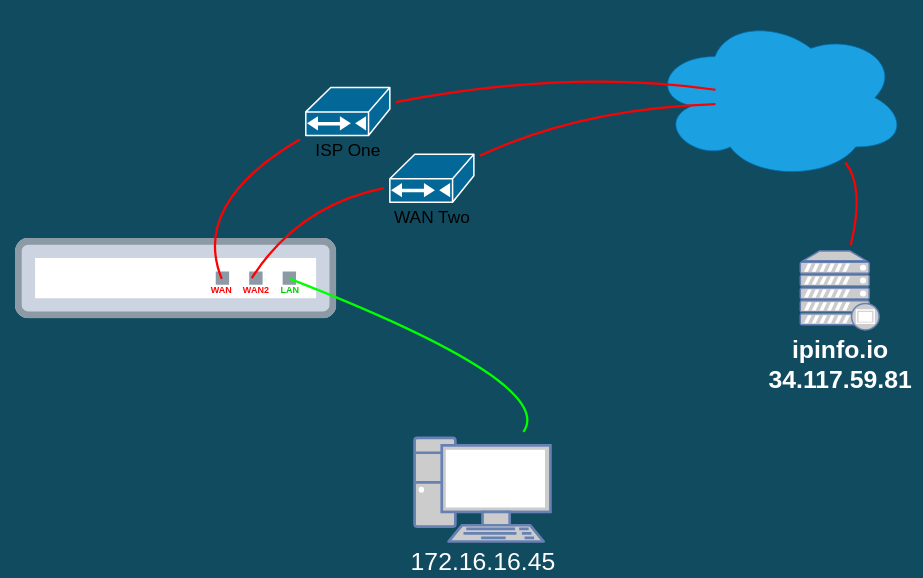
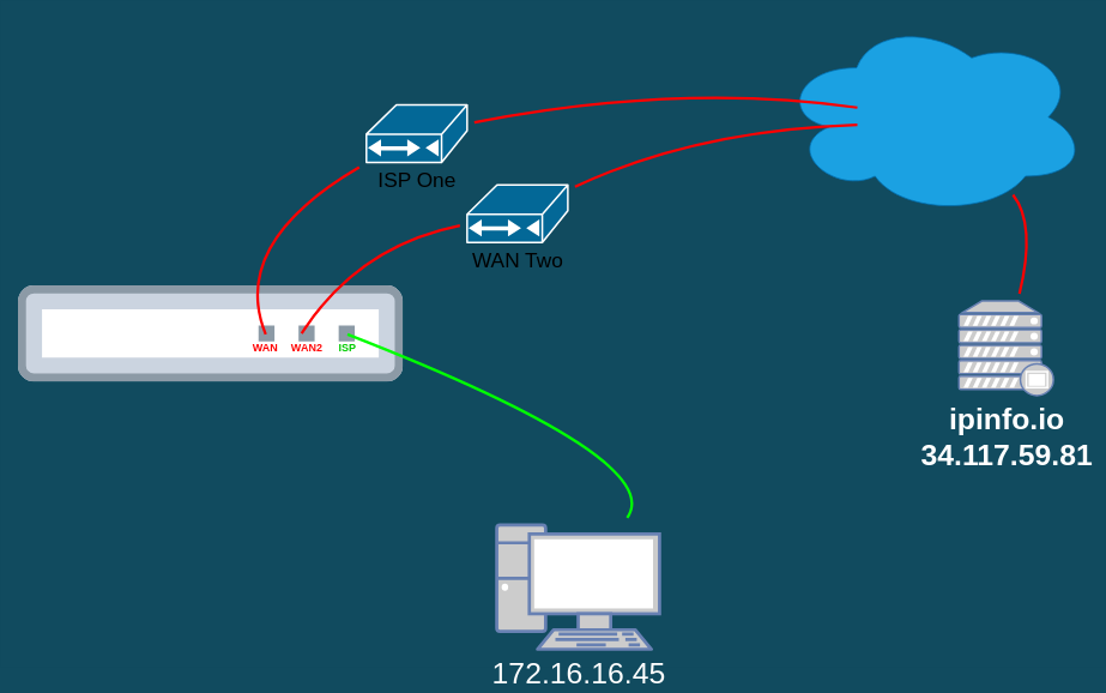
  <mxCell id="0" />
  <mxCell id="1" parent="0" />
  <mxCell id="2" value="" style="ellipse;shape=cloud;whiteSpace=wrap;html=1;hachureGap=4;fillColor=#1ba1e2;fontColor=#ffffff;strokeColor=#006EAF;" parent="1" vertex="1"><mxGeometry x="867" y="20" width="341" height="219" as="geometry" /></mxCell>
  <mxCell id="3" value="" style="group" parent="1" vertex="1" connectable="0"><mxGeometry x="20" y="317" width="428" height="107" as="geometry" /></mxCell>
  <mxCell id="4" value="" style="aspect=fixed;perimeter=ellipsePerimeter;html=1;align=center;fontSize=12;verticalAlign=top;shadow=0;dashed=0;image;image=img/lib/cumulus/switch_bare_metal_empty.svg;rounded=0;sketch=0;hachureGap=4;fillColor=#F45B69;strokeColor=#028090;fontColor=#E4FDE1;labelBackgroundColor=#114B5F;connectable=0;" parent="3" vertex="1"><mxGeometry width="428" height="107" as="geometry" /></mxCell>
  <mxCell id="5" value="" style="shape=image;imageAspect=0;aspect=fixed;verticalLabelPosition=bottom;verticalAlign=top;rounded=0;labelBackgroundColor=none;sketch=0;hachureGap=4;fontSize=30;fontColor=#1A1A1A;strokeColor=#028090;fillColor=#F45B69;image=https://upload.wikimedia.org/wikipedia/commons/thumb/b/b9/PfSense_logo.png/1200px-PfSense_logo.png;" parent="3" vertex="1"><mxGeometry x="40" y="26" width="186.93" height="55" as="geometry" /></mxCell>
  <mxCell id="6" value="WAN" style="text;strokeColor=none;fillColor=none;html=1;align=center;verticalAlign=middle;whiteSpace=wrap;rounded=0;hachureGap=4;fontColor=#FF0000;fontStyle=1" parent="3" vertex="1"><mxGeometry x="245" y="54" width="60" height="30" as="geometry" /></mxCell>
  <mxCell id="7" value="&lt;font color=&quot;#ff0808&quot;&gt;WAN2&lt;/font&gt;" style="text;strokeColor=none;fillColor=none;html=1;align=center;verticalAlign=middle;whiteSpace=wrap;rounded=0;hachureGap=4;fontColor=#0000FF;fontStyle=1" parent="3" vertex="1"><mxGeometry x="291" y="54" width="60" height="30" as="geometry" /></mxCell>
- <mxCell id="8" value="LAN" style="text;strokeColor=none;fillColor=none;html=1;align=center;verticalAlign=middle;whiteSpace=wrap;rounded=0;hachureGap=4;fontColor=#00CC00;fontStyle=1" parent="3" vertex="1"><mxGeometry x="336" y="54" width="60" height="30" as="geometry" /></mxCell>
+ <mxCell id="8" value="ISP" style="text;strokeColor=none;fillColor=none;html=1;align=center;verticalAlign=middle;whiteSpace=wrap;rounded=0;hachureGap=4;fontColor=#00CC00;fontStyle=1" parent="3" vertex="1"><mxGeometry x="336" y="54" width="60" height="30" as="geometry" /></mxCell>
  <mxCell id="9" style="edgeStyle=none;shape=connector;curved=1;rounded=0;comic=0;orthogonalLoop=1;jettySize=auto;html=1;labelBackgroundColor=default;strokeColor=#FF0000;strokeWidth=3;fontFamily=Helvetica;fontSize=11;fontColor=#05F034;endArrow=none;endFill=0;startSize=14;endSize=14;sourcePerimeterSpacing=8;targetPerimeterSpacing=8;fillColor=#bac8d3;" parent="1" source="11" edge="1"><mxGeometry relative="1" as="geometry"><Array as="points"><mxPoint x="756" y="91" /></Array><mxPoint x="953" y="118.992" as="targetPoint" /></mxGeometry></mxCell>
  <mxCell id="10" style="edgeStyle=none;shape=connector;curved=1;rounded=0;comic=0;orthogonalLoop=1;jettySize=auto;html=1;entryX=0.5;entryY=0;entryDx=0;entryDy=0;labelBackgroundColor=default;strokeColor=#FF0000;strokeWidth=3;fontFamily=Helvetica;fontSize=11;fontColor=#05F034;endArrow=none;endFill=0;startSize=14;endSize=14;sourcePerimeterSpacing=8;targetPerimeterSpacing=8;fillColor=#bac8d3;" parent="1" source="11" target="6" edge="1"><mxGeometry relative="1" as="geometry"><Array as="points"><mxPoint x="254" y="270" /></Array></mxGeometry></mxCell>
  <mxCell id="11" value="&lt;font style=&quot;font-size: 23px&quot;&gt;ISP One&lt;/font&gt;" style="shape=mxgraph.cisco.modems_and_phones.cable_modem;html=1;pointerEvents=1;dashed=0;fillColor=#036897;strokeColor=#ffffff;strokeWidth=2;verticalLabelPosition=bottom;verticalAlign=top;align=center;outlineConnect=0;" parent="1" vertex="1"><mxGeometry x="407" y="116" width="112" height="64" as="geometry" /></mxCell>
  <mxCell id="12" style="edgeStyle=none;shape=connector;curved=1;rounded=0;comic=0;orthogonalLoop=1;jettySize=auto;html=1;entryX=0.4;entryY=-0.033;entryDx=0;entryDy=0;entryPerimeter=0;labelBackgroundColor=default;strokeColor=#FF0000;strokeWidth=3;fontFamily=Helvetica;fontSize=11;fontColor=#05F034;endArrow=none;endFill=0;startSize=14;endSize=14;sourcePerimeterSpacing=8;targetPerimeterSpacing=8;fillColor=#bac8d3;" parent="1" source="14" target="7" edge="1"><mxGeometry relative="1" as="geometry"><Array as="points"><mxPoint x="397" y="273" /></Array></mxGeometry></mxCell>
  <mxCell id="13" style="edgeStyle=none;shape=connector;curved=1;rounded=0;comic=0;orthogonalLoop=1;jettySize=auto;html=1;labelBackgroundColor=default;strokeColor=#FF0000;strokeWidth=3;fontFamily=Helvetica;fontSize=11;fontColor=#05F034;endArrow=none;endFill=0;startSize=14;endSize=14;sourcePerimeterSpacing=8;targetPerimeterSpacing=8;fillColor=#bac8d3;" parent="1" source="14" edge="1"><mxGeometry relative="1" as="geometry"><Array as="points"><mxPoint x="773" y="144" /></Array><mxPoint x="953" y="138.086" as="targetPoint" /></mxGeometry></mxCell>
  <mxCell id="14" value="&lt;font style=&quot;font-size: 23px&quot;&gt;WAN Two&lt;/font&gt;" style="shape=mxgraph.cisco.modems_and_phones.cable_modem;html=1;pointerEvents=1;dashed=0;fillColor=#036897;strokeColor=#ffffff;strokeWidth=2;verticalLabelPosition=bottom;verticalAlign=top;align=center;outlineConnect=0;" parent="1" vertex="1"><mxGeometry x="519" y="205" width="112" height="64" as="geometry" /></mxCell>
  <mxCell id="15" style="edgeStyle=none;shape=connector;curved=1;rounded=0;comic=0;orthogonalLoop=1;jettySize=auto;html=1;labelBackgroundColor=default;strokeColor=#00FF00;strokeWidth=3;fontFamily=Helvetica;fontSize=33;fontColor=#FFFFFF;endArrow=none;endFill=0;startSize=14;endSize=14;sourcePerimeterSpacing=8;targetPerimeterSpacing=8;fillColor=#008a00;entryX=0.5;entryY=0;entryDx=0;entryDy=0;" parent="1" source="16" target="8" edge="1"><mxGeometry relative="1" as="geometry"><Array as="points"><mxPoint x="743" y="510" /></Array></mxGeometry></mxCell>
  <mxCell id="16" value="&lt;font style=&quot;font-size: 33px;&quot; color=&quot;#ffffff&quot;&gt;172.16.16.45&lt;/font&gt;" style="fontColor=#0066CC;verticalAlign=top;verticalLabelPosition=bottom;labelPosition=center;align=center;html=1;outlineConnect=0;fillColor=#CCCCCC;strokeColor=#6881B3;gradientColor=none;gradientDirection=north;strokeWidth=2;shape=mxgraph.networks.pc;fontFamily=Helvetica;fontSize=11;" parent="1" vertex="1"><mxGeometry x="552" y="583" width="181" height="138" as="geometry" /></mxCell>
  <mxCell id="17" style="edgeStyle=none;shape=connector;curved=1;rounded=0;comic=0;orthogonalLoop=1;jettySize=auto;html=1;labelBackgroundColor=default;strokeColor=#FF0000;strokeWidth=3;fontFamily=Helvetica;fontSize=33;fontColor=#FFFFFF;endArrow=none;endFill=0;startSize=14;endSize=14;sourcePerimeterSpacing=8;targetPerimeterSpacing=8;fillColor=#bac8d3;" parent="1" source="18" edge="1"><mxGeometry relative="1" as="geometry"><Array as="points"><mxPoint x="1152" y="249" /></Array><mxPoint x="1126.103" y="216" as="targetPoint" /></mxGeometry></mxCell>
  <mxCell id="18" value="&lt;div&gt;&lt;b&gt;&lt;font color=&quot;#ffffff&quot;&gt;ipinfo.io&lt;br&gt;34.117.59.81&lt;/font&gt;&lt;/b&gt;&lt;br&gt;&lt;/div&gt;" style="fontColor=#0066CC;verticalAlign=top;verticalLabelPosition=bottom;labelPosition=center;align=center;html=1;outlineConnect=0;fillColor=#CCCCCC;strokeColor=#6881B3;gradientColor=none;gradientDirection=north;strokeWidth=2;shape=mxgraph.networks.proxy_server;fontFamily=Helvetica;fontSize=33;" parent="1" vertex="1"><mxGeometry x="1066" y="334" width="105" height="105" as="geometry" /></mxCell>
